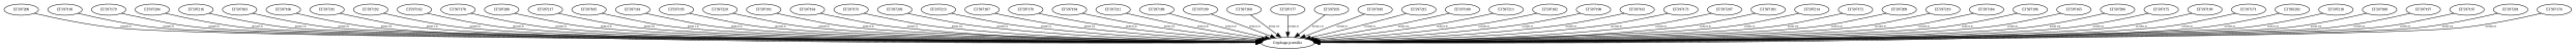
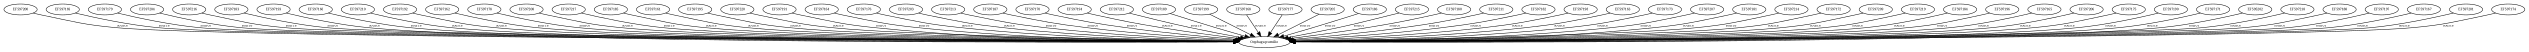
  digraph {
    fontname="Noto Serif"
    node [fontname="Noto Serif" fontsize=7]
    edge [fontname="Noto Serif" fontsize=7]
    n1 [height=0.27433100247 label="Oophaga pumilio" width=0.27433100247]
    n2 [height=0.27433100247 label=EF597200 width=0.27433100247]
    n3 [height=0.27433100247 label=EF597169 width=0.27433100247]
    n4 [height=0.27433100247 label=EF597179 width=0.27433100247]
    n5 [height=0.27433100247 label=EF597204 width=0.27433100247]
    n6 [height=0.27433100247 label=EF597216 width=0.27433100247]
    n7 [height=0.27433100247 label=EF597183 width=0.27433100247]
+   n8 [height=0.27433100247 label=EF597193 width=0.27433100247]
    n9 [height=0.27433100247 label=EF597166 width=0.27433100247]
    n10 [height=0.27433100247 label=EF597210 width=0.27433100247]
    n11 [height=0.27433100247 label=EF597192 width=0.27433100247]
    n12 [height=0.27433100247 label=EF597162 width=0.27433100247]
    n13 [height=0.27433100247 label=EF597178 width=0.27433100247]
    n14 [height=0.27433100247 label=EF597208 width=0.27433100247]
    n15 [height=0.27433100247 label=EF597217 width=0.27433100247]
    n16 [height=0.27433100247 label=EF597185 width=0.27433100247]
    n17 [height=0.27433100247 label=EF597161 width=0.27433100247]
    n18 [height=0.27433100247 label=EF597195 width=0.27433100247]
    n19 [height=0.27433100247 label=EF597220 width=0.27433100247]
    n20 [height=0.27433100247 label=EF597191 width=0.27433100247]
    n21 [height=0.27433100247 label=EF597164 width=0.27433100247]
    n22 [height=0.27433100247 label=EF597176 width=0.27433100247]
    n23 [height=0.27433100247 label=EF597203 width=0.27433100247]
    n24 [height=0.27433100247 label=EF597213 width=0.27433100247]
    n25 [height=0.27433100247 label=EF597187 width=0.27433100247]
    n26 [height=0.27433100247 label=EF597170 width=0.27433100247]
    n27 [height=0.27433100247 label=EF597194 width=0.27433100247]
    n28 [height=0.27433100247 label=EF597212 width=0.27433100247]
    n29 [height=0.27433100247 label=EF597189 width=0.27433100247]
    n30 [height=0.27433100247 label=EF597199 width=0.27433100247]
    n31 [height=0.27433100247 label=EF597168 width=0.27433100247]
    n32 [height=0.27433100247 label=EF597177 width=0.27433100247]
    n33 [height=0.27433100247 label=EF597205 width=0.27433100247]
    n34 [height=0.27433100247 label=EF597186 width=0.27433100247]
    n35 [height=0.27433100247 label=EF597215 width=0.27433100247]
    n36 [height=0.27433100247 label=EF597180 width=0.27433100247]
    n37 [height=0.27433100247 label=EF597211 width=0.27433100247]
    n38 [height=0.27433100247 label=EF597182 width=0.27433100247]
    n39 [height=0.27433100247 label=EF597198 width=0.27433100247]
    n40 [height=0.27433100247 label=EF597163 width=0.27433100247]
    n41 [height=0.27433100247 label=EF597173 width=0.27433100247]
    n42 [height=0.27433100247 label=EF597207 width=0.27433100247]
    n43 [height=0.27433100247 label=EF597181 width=0.27433100247]
    n44 [height=0.27433100247 label=EF597214 width=0.27433100247]
    n45 [height=0.27433100247 label=EF597172 width=0.27433100247]
    n46 [height=0.27433100247 label=EF597209 width=0.27433100247]
    n47 [height=0.27433100247 label=EF597219 width=0.27433100247]
    n48 [height=0.27433100247 label=EF597184 width=0.27433100247]
    n49 [height=0.27433100247 label=EF597196 width=0.27433100247]
    n50 [height=0.27433100247 label=EF597165 width=0.27433100247]
    n51 [height=0.27433100247 label=EF597206 width=0.27433100247]
    n52 [height=0.27433100247 label=EF597175 width=0.27433100247]
    n53 [height=0.27433100247 label=EF597190 width=0.27433100247]
    n54 [height=0.27433100247 label=EF597171 width=0.27433100247]
    n55 [height=0.27433100247 label=EF595202 width=0.27433100247]
    n56 [height=0.27433100247 label=EF597218 width=0.27433100247]
    n57 [height=0.27433100247 label=EF597188 width=0.27433100247]
    n58 [height=0.27433100247 label=EF597197 width=0.27433100247]
    n59 [height=0.27433100247 label=EF597167 width=0.27433100247]
    n60 [height=0.27433100247 label=EF597201 width=0.27433100247]
    n61 [height=0.27433100247 label=EF597174 width=0.27433100247]
    n2 -> n1 [label=source]
    n3 -> n1 [label=source]
    n4 -> n1 [label=source]
    n5 -> n1 [label=source]
    n6 -> n1 [label=source]
    n7 -> n1 [label=source]
+   n8 -> n1 [label=source]
    n9 -> n1 [label=source]
    n10 -> n1 [label=source]
    n11 -> n1 [label=source]
    n12 -> n1 [label=source]
    n13 -> n1 [label=source]
    n14 -> n1 [label=source]
    n15 -> n1 [label=source]
    n16 -> n1 [label=source]
    n17 -> n1 [label=source]
    n18 -> n1 [label=source]
    n19 -> n1 [label=source]
    n20 -> n1 [label=source]
    n21 -> n1 [label=source]
    n22 -> n1 [label=source]
    n23 -> n1 [label=source]
    n24 -> n1 [label=source]
    n25 -> n1 [label=source]
    n26 -> n1 [label=source]
    n27 -> n1 [label=source]
    n28 -> n1 [label=source]
    n29 -> n1 [label=source]
    n30 -> n1 [label=source]
    n31 -> n1 [label=source]
    n32 -> n1 [label=source]
    n33 -> n1 [label=source]
    n34 -> n1 [label=source]
    n35 -> n1 [label=source]
    n36 -> n1 [label=source]
    n37 -> n1 [label=source]
    n38 -> n1 [label=source]
    n39 -> n1 [label=source]
    n40 -> n1 [label=source]
    n41 -> n1 [label=source]
    n42 -> n1 [label=source]
    n43 -> n1 [label=source]
    n44 -> n1 [label=source]
    n45 -> n1 [label=source]
    n46 -> n1 [label=source]
    n47 -> n1 [label=source]
    n48 -> n1 [label=source]
    n49 -> n1 [label=source]
    n50 -> n1 [label=source]
    n51 -> n1 [label=source]
    n52 -> n1 [label=source]
    n53 -> n1 [label=source]
    n54 -> n1 [label=source]
    n55 -> n1 [label=source]
    n56 -> n1 [label=source]
    n57 -> n1 [label=source]
    n58 -> n1 [label=source]
    n59 -> n1 [label=source]
    n60 -> n1 [label=source]
    n61 -> n1 [label=source]
  }
